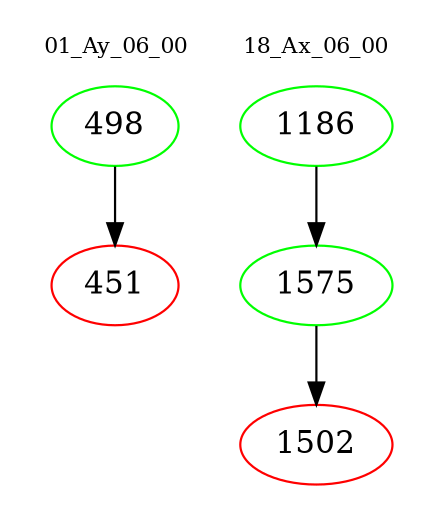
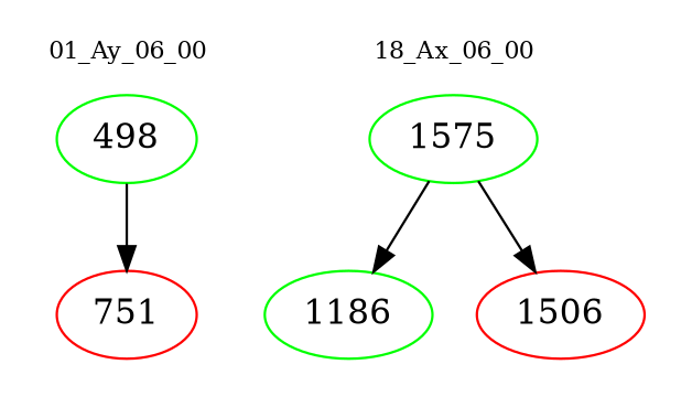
  digraph {
    node [color=green]
    edge [color=black]
    n1 [label=498]
-   n2 [color=red label=451]
+   n2 [color=red label=751]
    n3 [label=1575]
    n4 [label=1186]
-   n5 [color=red label=1502]
+   n5 [color=red label=1506]
    subgraph cluster_1 {
      color=white
      fontsize=10
      label="01_Ay_06_00"
      n1
      n2
    }
    subgraph cluster_2 {
      color=white
      fontsize=10
      label="18_Ax_06_00"
      n3
      n4
      n5
    }
    n1 -> n2
-   n4 -> n3
+   n3 -> n4
    n3 -> n5
  }
